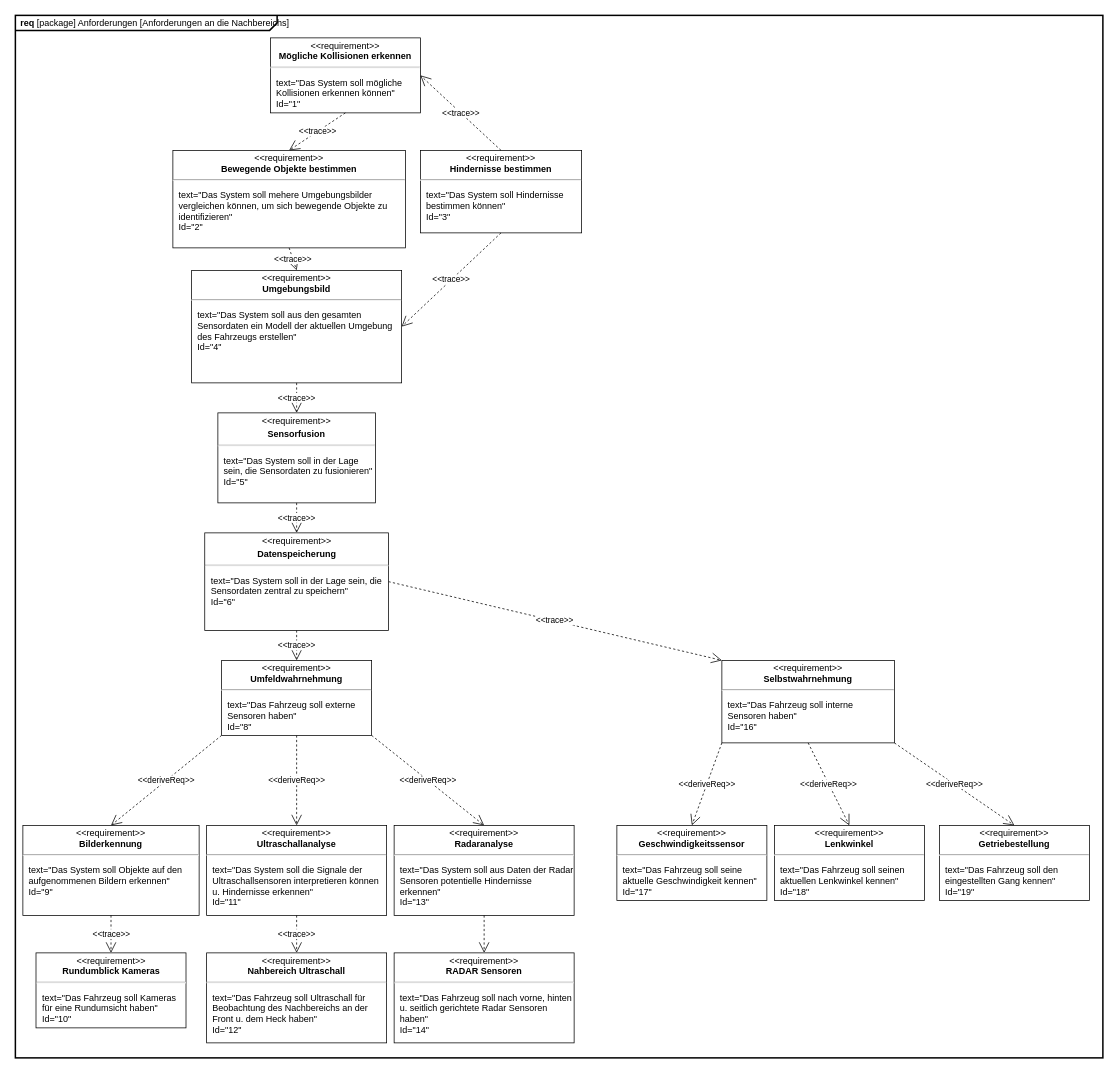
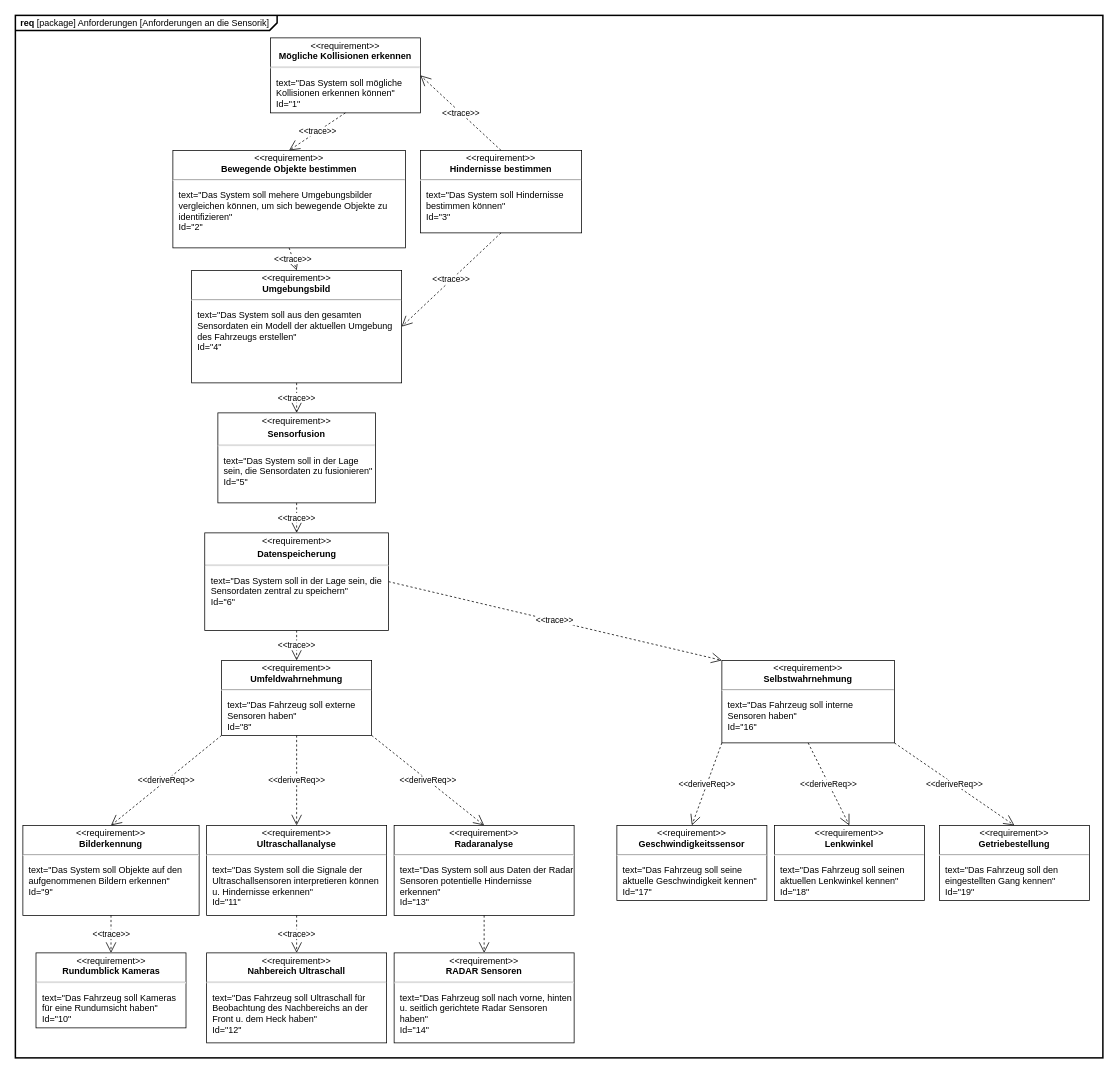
  <mxCell id="0" />
  <mxCell id="1" parent="0" />
- <mxCell id="2" value="&lt;p style=&quot;margin:0px;margin-top:4px;margin-left:7px;text-align:left;&quot;&gt;&lt;b&gt;req&lt;/b&gt;&amp;nbsp;[package] Anforderungen [Anforderungen an die Nachbereichs]&lt;/p&gt;" style="html=1;shape=mxgraph.sysml.package;overflow=fill;labelX=349;strokeWidth=2;align=center;" parent="1" vertex="1"><mxGeometry x="20" y="20" width="1450" height="1390" as="geometry" /></mxCell>
+ <mxCell id="2" value="&lt;p style=&quot;margin:0px;margin-top:4px;margin-left:7px;text-align:left;&quot;&gt;&lt;b&gt;req&lt;/b&gt;&amp;nbsp;[package] Anforderungen [Anforderungen an die Sensorik]&lt;/p&gt;" style="html=1;shape=mxgraph.sysml.package;overflow=fill;labelX=349;strokeWidth=2;align=center;" parent="1" vertex="1"><mxGeometry x="20" y="20" width="1450" height="1390" as="geometry" /></mxCell>
  <mxCell id="3" value="&lt;p style=&quot;margin:0px;margin-top:4px;text-align:center;&quot;&gt;&amp;lt;&amp;lt;requirement&amp;gt;&amp;gt;&lt;br&gt;&lt;b&gt;Rundumblick Kameras&lt;/b&gt;&lt;/p&gt;&lt;hr&gt;&lt;p&gt;&lt;/p&gt;&lt;p style=&quot;margin:0px;margin-left:8px;text-align:left;&quot;&gt;text=&quot;Das Fahrzeug soll Kameras für eine Rundumsicht haben&quot;&lt;br&gt;Id=&quot;10&quot;&lt;/p&gt;" style="shape=rect;overflow=fill;html=1;whiteSpace=wrap;align=center;" parent="1" vertex="1"><mxGeometry x="47.5" y="1270" width="200" height="100" as="geometry" /></mxCell>
  <mxCell id="4" value="&lt;p style=&quot;margin:0px;margin-top:4px;text-align:center;&quot;&gt;&amp;lt;&amp;lt;requirement&amp;gt;&amp;gt;&lt;br&gt;&lt;b&gt;Nahbereich Ultraschall&lt;/b&gt;&lt;/p&gt;&lt;hr&gt;&lt;p&gt;&lt;/p&gt;&lt;p style=&quot;margin:0px;margin-left:8px;text-align:left;&quot;&gt;text=&quot;Das Fahrzeug soll Ultraschall für Beobachtung des Nachbereichs an der Front u. dem Heck haben&quot;&lt;br&gt;Id=&quot;12&quot;&lt;/p&gt;" style="shape=rect;overflow=fill;html=1;whiteSpace=wrap;align=center;" parent="1" vertex="1"><mxGeometry x="275" y="1270" width="240" height="120" as="geometry" /></mxCell>
  <mxCell id="5" value="&lt;p style=&quot;margin:0px;margin-top:4px;text-align:center;&quot;&gt;&amp;lt;&amp;lt;requirement&amp;gt;&amp;gt;&lt;br&gt;&lt;b&gt;Bilderkennung&lt;/b&gt;&lt;/p&gt;&lt;hr&gt;&lt;p&gt;&lt;/p&gt;&lt;p style=&quot;margin:0px;margin-left:8px;text-align:left;&quot;&gt;text=&quot;Das System soll Objekte auf den aufgenommenen Bildern erkennen&quot;&lt;br&gt;Id=&quot;9&quot;&lt;/p&gt;" style="shape=rect;overflow=fill;html=1;whiteSpace=wrap;align=center;" parent="1" vertex="1"><mxGeometry x="30" y="1100" width="235" height="120" as="geometry" /></mxCell>
  <mxCell id="6" value="&lt;p style=&quot;margin:0px;margin-top:4px;text-align:center;&quot;&gt;&amp;lt;&amp;lt;requirement&amp;gt;&amp;gt;&lt;br&gt;&lt;b&gt;Radaranalyse&lt;/b&gt;&lt;/p&gt;&lt;hr&gt;&lt;p&gt;&lt;/p&gt;&lt;p style=&quot;margin:0px;margin-left:8px;text-align:left;&quot;&gt;text=&quot;Das System soll aus Daten der Radar Sensoren potentielle Hindernisse erkennen&quot;&lt;br&gt;Id=&quot;13&quot;&lt;/p&gt;" style="shape=rect;overflow=fill;html=1;whiteSpace=wrap;align=center;" parent="1" vertex="1"><mxGeometry x="525" y="1100" width="240" height="120" as="geometry" /></mxCell>
  <mxCell id="7" value="&lt;p style=&quot;margin:0px;margin-top:4px;text-align:center;&quot;&gt;&amp;lt;&amp;lt;requirement&amp;gt;&amp;gt;&lt;br&gt;&lt;b&gt;Ultraschallanalyse&lt;/b&gt;&lt;/p&gt;&lt;hr&gt;&lt;p&gt;&lt;/p&gt;&lt;p style=&quot;margin:0px;margin-left:8px;text-align:left;&quot;&gt;text=&quot;Das System soll die Signale der Ultraschall&lt;span style=&quot;background-color: initial;&quot;&gt;sensoren interpretieren können u. Hindernisse erkennen&quot;&lt;/span&gt;&lt;/p&gt;&lt;p style=&quot;margin:0px;margin-left:8px;text-align:left;&quot;&gt;Id=&quot;11&quot;&lt;/p&gt;" style="shape=rect;overflow=fill;html=1;whiteSpace=wrap;align=center;" parent="1" vertex="1"><mxGeometry x="275" y="1100" width="240" height="120" as="geometry" /></mxCell>
  <mxCell id="8" value="&lt;p style=&quot;margin:0px;margin-top:4px;text-align:center;&quot;&gt;&amp;lt;&amp;lt;requirement&amp;gt;&amp;gt;&lt;br&gt;&lt;b&gt;Umgebungsbild&lt;/b&gt;&lt;/p&gt;&lt;hr&gt;&lt;p&gt;&lt;/p&gt;&lt;p style=&quot;margin:0px;margin-left:8px;text-align:left;&quot;&gt;text=&quot;Das System soll aus den gesamten Sensordaten ein Modell der aktuellen Umgebung des Fahrzeugs erstellen&quot;&lt;br&gt;Id=&quot;4&quot;&lt;/p&gt;" style="shape=rect;overflow=fill;html=1;whiteSpace=wrap;align=center;" parent="1" vertex="1"><mxGeometry x="255" y="360" width="280" height="150" as="geometry" /></mxCell>
  <mxCell id="9" value="&lt;p style=&quot;margin:0px;margin-top:4px;text-align:center;&quot;&gt;&amp;lt;&amp;lt;requirement&amp;gt;&amp;gt;&lt;br&gt;&lt;b&gt;Bewegende Objekte bestimmen&lt;/b&gt;&lt;/p&gt;&lt;hr&gt;&lt;p&gt;&lt;/p&gt;&lt;p style=&quot;margin:0px;margin-left:8px;text-align:left;&quot;&gt;text=&quot;Das System soll mehere Umgebungsbilder vergleichen können, um sich bewegende Objekte zu identifizieren&quot;&lt;br&gt;Id=&quot;2&quot;&lt;/p&gt;" style="shape=rect;overflow=fill;html=1;whiteSpace=wrap;align=center;" parent="1" vertex="1"><mxGeometry x="230" y="200" width="310" height="130" as="geometry" /></mxCell>
  <mxCell id="10" value="&lt;p style=&quot;margin:0px;margin-top:4px;text-align:center;&quot;&gt;&amp;lt;&amp;lt;requirement&amp;gt;&amp;gt;&lt;br&gt;&lt;b&gt;Mögliche Kollisionen erkennen&lt;/b&gt;&lt;/p&gt;&lt;hr&gt;&lt;p&gt;&lt;/p&gt;&lt;p style=&quot;margin:0px;margin-left:8px;text-align:left;&quot;&gt;text=&quot;Das System soll mögliche Kollisionen erkennen können&quot;&lt;br&gt;Id=&quot;1&quot;&lt;/p&gt;" style="shape=rect;overflow=fill;html=1;whiteSpace=wrap;align=center;" parent="1" vertex="1"><mxGeometry x="360" y="50" width="200" height="100" as="geometry" /></mxCell>
  <mxCell id="11" value="&amp;lt;&amp;lt;trace&amp;gt;&amp;gt;" style="endArrow=open;html=1;edgeStyle=none;endSize=12;dashed=1;rounded=0;exitX=0.5;exitY=1;exitDx=0;exitDy=0;entryX=0.5;entryY=0;entryDx=0;entryDy=0;" parent="1" source="5" target="3" edge="1"><mxGeometry x="0.002" relative="1" as="geometry"><mxPoint x="207" y="1439" as="sourcePoint" /><mxPoint x="205" y="1470" as="targetPoint" /><mxPoint as="offset" /></mxGeometry></mxCell>
  <mxCell id="12" value="&amp;lt;&amp;lt;trace&amp;gt;&amp;gt;" style="endArrow=open;html=1;edgeStyle=none;endSize=12;dashed=1;rounded=0;exitX=0.5;exitY=1;exitDx=0;exitDy=0;entryX=0.5;entryY=0;entryDx=0;entryDy=0;" parent="1" source="7" target="4" edge="1"><mxGeometry relative="1" as="geometry"><mxPoint x="217" y="1449" as="sourcePoint" /><mxPoint x="215" y="1480" as="targetPoint" /></mxGeometry></mxCell>
  <mxCell id="13" value="&amp;lt;&amp;lt;deriveReq&amp;gt;&amp;gt;" style="endArrow=open;html=1;edgeStyle=none;endSize=12;dashed=1;rounded=0;exitX=0;exitY=1;exitDx=0;exitDy=0;entryX=0.5;entryY=0;entryDx=0;entryDy=0;" parent="1" source="25" target="5" edge="1"><mxGeometry relative="1" as="geometry"><mxPoint x="319.5" y="800" as="sourcePoint" /><mxPoint x="242" y="1310" as="targetPoint" /></mxGeometry></mxCell>
  <mxCell id="14" value="&amp;lt;&amp;lt;deriveReq&amp;gt;&amp;gt;" style="endArrow=open;html=1;edgeStyle=none;endSize=12;dashed=1;rounded=0;exitX=0.5;exitY=1;exitDx=0;exitDy=0;entryX=0.5;entryY=0;entryDx=0;entryDy=0;" parent="1" source="25" target="7" edge="1"><mxGeometry relative="1" as="geometry"><mxPoint x="387" y="800" as="sourcePoint" /><mxPoint x="252" y="1320" as="targetPoint" /></mxGeometry></mxCell>
  <mxCell id="15" value="&amp;lt;&amp;lt;deriveReq&amp;gt;&amp;gt;" style="endArrow=open;html=1;edgeStyle=none;endSize=12;dashed=1;rounded=0;exitX=1;exitY=1;exitDx=0;exitDy=0;entryX=0.5;entryY=0;entryDx=0;entryDy=0;" parent="1" source="25" target="6" edge="1"><mxGeometry relative="1" as="geometry"><mxPoint x="454.5" y="800" as="sourcePoint" /><mxPoint x="262" y="1330" as="targetPoint" /></mxGeometry></mxCell>
  <mxCell id="16" value="&amp;lt;&amp;lt;trace&amp;gt;&amp;gt;" style="endArrow=open;html=1;edgeStyle=none;endSize=12;dashed=1;rounded=0;exitX=0.5;exitY=1;exitDx=0;exitDy=0;entryX=0.5;entryY=0;entryDx=0;entryDy=0;" parent="1" source="9" target="8" edge="1"><mxGeometry relative="1" as="geometry"><mxPoint x="272" y="729" as="sourcePoint" /><mxPoint x="270" y="760" as="targetPoint" /></mxGeometry></mxCell>
  <mxCell id="17" value="&lt;div&gt;&amp;lt;&amp;lt;trace&amp;gt;&amp;gt;&lt;/div&gt;" style="endArrow=open;html=1;edgeStyle=none;endSize=12;dashed=1;rounded=0;exitX=0.5;exitY=1;exitDx=0;exitDy=0;entryX=0.5;entryY=0;entryDx=0;entryDy=0;" parent="1" source="10" target="9" edge="1"><mxGeometry relative="1" as="geometry"><mxPoint x="620" y="70" as="sourcePoint" /><mxPoint x="720" y="190" as="targetPoint" /></mxGeometry></mxCell>
  <mxCell id="18" value="&lt;p style=&quot;margin:0px;margin-top:4px;text-align:center;&quot;&gt;&amp;lt;&amp;lt;requirement&amp;gt;&amp;gt;&lt;br&gt;&lt;b&gt;Hindernisse bestimmen&lt;/b&gt;&lt;/p&gt;&lt;hr&gt;&lt;p&gt;&lt;/p&gt;&lt;p style=&quot;margin:0px;margin-left:8px;text-align:left;&quot;&gt;text=&quot;Das System soll Hindernisse bestimmen können&quot;&lt;br&gt;Id=&quot;3&quot;&lt;/p&gt;" style="shape=rect;overflow=fill;html=1;whiteSpace=wrap;align=center;" parent="1" vertex="1"><mxGeometry x="560" y="200" width="215" height="110" as="geometry" /></mxCell>
  <mxCell id="19" value="&amp;lt;&amp;lt;trace&amp;gt;&amp;gt;" style="endArrow=open;html=1;edgeStyle=none;endSize=12;dashed=1;rounded=0;exitX=0.5;exitY=0;exitDx=0;exitDy=0;entryX=1;entryY=0.5;entryDx=0;entryDy=0;" parent="1" source="18" target="10" edge="1"><mxGeometry relative="1" as="geometry"><mxPoint x="405" y="-140" as="sourcePoint" /><mxPoint x="405" y="-90" as="targetPoint" /></mxGeometry></mxCell>
  <mxCell id="20" value="&amp;lt;&amp;lt;trace&amp;gt;&amp;gt;" style="endArrow=open;html=1;edgeStyle=none;endSize=12;dashed=1;rounded=0;exitX=0.5;exitY=1;exitDx=0;exitDy=0;entryX=1;entryY=0.5;entryDx=0;entryDy=0;" parent="1" source="18" target="8" edge="1"><mxGeometry relative="1" as="geometry"><mxPoint x="425" y="-120" as="sourcePoint" /><mxPoint x="425" y="-70" as="targetPoint" /></mxGeometry></mxCell>
  <mxCell id="21" value="&lt;p style=&quot;margin:0px;margin-top:4px;text-align:center;&quot;&gt;&amp;lt;&amp;lt;requirement&amp;gt;&amp;gt;&lt;br&gt;&lt;b&gt;Getriebestellung&lt;/b&gt;&lt;/p&gt;&lt;hr&gt;&lt;p&gt;&lt;/p&gt;&lt;p style=&quot;margin:0px;margin-left:8px;text-align:left;&quot;&gt;text=&quot;Das Fahrzeug soll den eingestellten Gang kennen&quot;&lt;br&gt;Id=&quot;19&quot;&lt;/p&gt;" style="shape=rect;overflow=fill;html=1;whiteSpace=wrap;align=center;" parent="1" vertex="1"><mxGeometry x="1252" y="1100" width="200" height="100" as="geometry" /></mxCell>
  <mxCell id="22" value="&lt;p style=&quot;margin:0px;margin-top:4px;text-align:center;&quot;&gt;&amp;lt;&amp;lt;requirement&amp;gt;&amp;gt;&lt;br&gt;&lt;b&gt;Geschwindigkeitssensor&lt;/b&gt;&lt;/p&gt;&lt;hr&gt;&lt;p&gt;&lt;/p&gt;&lt;p style=&quot;margin:0px;margin-left:8px;text-align:left;&quot;&gt;text=&quot;Das Fahrzeug soll seine aktuelle Geschwindigkeit kennen&quot;&lt;br&gt;Id=&quot;17&quot;&lt;/p&gt;" style="shape=rect;overflow=fill;html=1;whiteSpace=wrap;align=center;" parent="1" vertex="1"><mxGeometry x="822" y="1100" width="200" height="100" as="geometry" /></mxCell>
  <mxCell id="23" value="&lt;p style=&quot;margin:0px;margin-top:4px;text-align:center;&quot;&gt;&amp;lt;&amp;lt;requirement&amp;gt;&amp;gt;&lt;br&gt;&lt;b&gt;Lenkwinkel&lt;/b&gt;&lt;/p&gt;&lt;hr&gt;&lt;p&gt;&lt;/p&gt;&lt;p style=&quot;margin:0px;margin-left:8px;text-align:left;&quot;&gt;text=&quot;Das Fahrzeug soll seinen aktuellen Lenkwinkel kennen&quot;&lt;br&gt;Id=&quot;18&quot;&lt;/p&gt;" style="shape=rect;overflow=fill;html=1;whiteSpace=wrap;align=center;" parent="1" vertex="1"><mxGeometry x="1032" y="1100" width="200" height="100" as="geometry" /></mxCell>
  <mxCell id="24" value="&lt;p style=&quot;margin:0px;margin-top:4px;text-align:center;&quot;&gt;&amp;lt;&amp;lt;requirement&amp;gt;&amp;gt;&lt;br&gt;&lt;b&gt;Selbstwahrnehmung&lt;/b&gt;&lt;/p&gt;&lt;hr&gt;&lt;p&gt;&lt;/p&gt;&lt;p style=&quot;margin:0px;margin-left:8px;text-align:left;&quot;&gt;text=&quot;Das Fahrzeug soll interne Sensoren haben&quot;&lt;br&gt;Id=&quot;16&quot;&lt;/p&gt;" style="shape=rect;overflow=fill;html=1;whiteSpace=wrap;align=center;" parent="1" vertex="1"><mxGeometry x="962" y="880" width="230" height="110" as="geometry" /></mxCell>
  <mxCell id="25" value="&lt;p style=&quot;margin:0px;margin-top:4px;text-align:center;&quot;&gt;&amp;lt;&amp;lt;requirement&amp;gt;&amp;gt;&lt;br&gt;&lt;b&gt;Umfeldwahrnehmung&lt;/b&gt;&lt;/p&gt;&lt;hr&gt;&lt;p&gt;&lt;/p&gt;&lt;p style=&quot;margin:0px;margin-left:8px;text-align:left;&quot;&gt;text=&quot;Das Fahrzeug soll externe Sensoren haben&quot;&lt;br&gt;Id=&quot;8&quot;&lt;/p&gt;" style="shape=rect;overflow=fill;html=1;whiteSpace=wrap;align=center;" parent="1" vertex="1"><mxGeometry x="295" y="880" width="200" height="100" as="geometry" /></mxCell>
  <mxCell id="26" value="&amp;lt;&amp;lt;trace&amp;gt;&amp;gt;" style="endArrow=open;html=1;edgeStyle=none;endSize=12;dashed=1;rounded=0;entryX=0.5;entryY=0;entryDx=0;entryDy=0;exitX=0.5;exitY=1;exitDx=0;exitDy=0;" parent="1" source="35" target="25" edge="1"><mxGeometry relative="1" as="geometry"><mxPoint x="395" y="830" as="sourcePoint" /><mxPoint x="403" y="530" as="targetPoint" /></mxGeometry></mxCell>
  <mxCell id="27" value="&amp;lt;&amp;lt;deriveReq&amp;gt;&amp;gt;" style="endArrow=open;html=1;edgeStyle=none;endSize=12;dashed=1;rounded=0;exitX=0;exitY=1;exitDx=0;exitDy=0;entryX=0.5;entryY=0;entryDx=0;entryDy=0;" parent="1" source="24" target="22" edge="1"><mxGeometry relative="1" as="geometry"><mxPoint x="407" y="1000" as="sourcePoint" /><mxPoint x="415" y="1120" as="targetPoint" /></mxGeometry></mxCell>
  <mxCell id="28" value="&amp;lt;&amp;lt;deriveReq&amp;gt;&amp;gt;" style="endArrow=open;html=1;edgeStyle=none;endSize=12;dashed=1;rounded=0;exitX=0.5;exitY=1;exitDx=0;exitDy=0;entryX=0.5;entryY=0;entryDx=0;entryDy=0;" parent="1" source="24" target="23" edge="1"><mxGeometry relative="1" as="geometry"><mxPoint x="417" y="1010" as="sourcePoint" /><mxPoint x="425" y="1130" as="targetPoint" /></mxGeometry></mxCell>
  <mxCell id="29" value="&amp;lt;&amp;lt;deriveReq&amp;gt;&amp;gt;" style="endArrow=open;html=1;edgeStyle=none;endSize=12;dashed=1;rounded=0;exitX=1;exitY=1;exitDx=0;exitDy=0;entryX=0.5;entryY=0;entryDx=0;entryDy=0;" parent="1" source="24" target="21" edge="1"><mxGeometry relative="1" as="geometry"><mxPoint x="427" y="1020" as="sourcePoint" /><mxPoint x="435" y="1140" as="targetPoint" /></mxGeometry></mxCell>
  <mxCell id="30" value="&amp;lt;&amp;lt;trace&amp;gt;&amp;gt;" style="endArrow=open;html=1;edgeStyle=none;endSize=12;dashed=1;rounded=0;exitX=1;exitY=0.5;exitDx=0;exitDy=0;entryX=0;entryY=0;entryDx=0;entryDy=0;" parent="1" source="35" target="24" edge="1"><mxGeometry relative="1" as="geometry"><mxPoint x="495" y="780" as="sourcePoint" /><mxPoint x="443" y="570" as="targetPoint" /></mxGeometry></mxCell>
  <mxCell id="31" value="&amp;lt;&amp;lt;trace&amp;gt;&amp;gt;" style="endArrow=open;html=1;edgeStyle=none;endSize=12;dashed=1;rounded=0;exitX=0.5;exitY=1;exitDx=0;exitDy=0;entryX=0.5;entryY=0;entryDx=0;entryDy=0;" parent="1" source="8" target="34" edge="1"><mxGeometry relative="1" as="geometry"><mxPoint x="395" y="360" as="sourcePoint" /><mxPoint x="395" y="410" as="targetPoint" /></mxGeometry></mxCell>
  <mxCell id="32" value="" style="endArrow=open;html=1;edgeStyle=none;endSize=12;dashed=1;rounded=0;exitX=0.5;exitY=1;exitDx=0;exitDy=0;" parent="1" source="6" target="33" edge="1"><mxGeometry relative="1" as="geometry"><mxPoint x="645" y="1220" as="sourcePoint" /><mxPoint x="645" y="1430" as="targetPoint" /></mxGeometry></mxCell>
  <mxCell id="33" value="&lt;p style=&quot;margin:0px;margin-top:4px;text-align:center;&quot;&gt;&amp;lt;&amp;lt;requirement&amp;gt;&amp;gt;&lt;br&gt;&lt;b&gt;RADAR Sensoren&lt;/b&gt;&lt;/p&gt;&lt;hr&gt;&lt;p&gt;&lt;/p&gt;&lt;p style=&quot;margin:0px;margin-left:8px;text-align:left;&quot;&gt;text=&quot;Das Fahrzeug soll nach vorne, hinten u. seitlich gerichtete Radar Sensoren haben&quot;&lt;br&gt;Id=&quot;14&quot;&lt;/p&gt;" style="shape=rect;overflow=fill;html=1;whiteSpace=wrap;align=center;" parent="1" vertex="1"><mxGeometry x="525" y="1270" width="240" height="120" as="geometry" /></mxCell>
  <mxCell id="34" value="&lt;p style=&quot;margin:0px;margin-top:4px;text-align:center;&quot;&gt;&amp;lt;&amp;lt;requirement&amp;gt;&amp;gt;&lt;b&gt;&lt;br&gt;&lt;/b&gt;&lt;/p&gt;&lt;p style=&quot;margin:0px;margin-top:4px;text-align:center;&quot;&gt;&lt;b&gt;Sensorfusion&lt;/b&gt;&lt;br&gt;&lt;/p&gt;&lt;hr&gt;&lt;p&gt;&lt;/p&gt;&lt;p style=&quot;margin:0px;margin-left:8px;text-align:left;&quot;&gt;text=&quot;Das System soll in der Lage sein, die Sensordaten zu fusionieren&quot;&lt;br&gt;Id=&quot;5&quot;&lt;/p&gt;" style="shape=rect;overflow=fill;html=1;whiteSpace=wrap;align=center;" parent="1" vertex="1"><mxGeometry x="290" y="550" width="210" height="120" as="geometry" /></mxCell>
  <mxCell id="35" value="&lt;p style=&quot;margin:0px;margin-top:4px;text-align:center;&quot;&gt;&amp;lt;&amp;lt;requirement&amp;gt;&amp;gt;&lt;b&gt;&lt;br&gt;&lt;/b&gt;&lt;/p&gt;&lt;p style=&quot;margin:0px;margin-top:4px;text-align:center;&quot;&gt;&lt;b&gt;Datenspeicherung&lt;/b&gt;&lt;br&gt;&lt;/p&gt;&lt;hr&gt;&lt;p&gt;&lt;/p&gt;&lt;p style=&quot;margin:0px;margin-left:8px;text-align:left;&quot;&gt;text=&quot;Das System soll in der Lage sein, die Sensordaten zentral zu speichern&quot;&lt;br&gt;Id=&quot;6&quot;&lt;/p&gt;" style="shape=rect;overflow=fill;html=1;whiteSpace=wrap;align=center;" parent="1" vertex="1"><mxGeometry x="272.5" y="710" width="245" height="130" as="geometry" /></mxCell>
  <mxCell id="36" value="&amp;lt;&amp;lt;trace&amp;gt;&amp;gt;" style="endArrow=open;html=1;edgeStyle=none;endSize=12;dashed=1;rounded=0;exitX=0.5;exitY=1;exitDx=0;exitDy=0;entryX=0.5;entryY=0;entryDx=0;entryDy=0;" parent="1" source="34" target="35" edge="1"><mxGeometry relative="1" as="geometry"><mxPoint x="720" y="560" as="sourcePoint" /><mxPoint x="720" y="630" as="targetPoint" /></mxGeometry></mxCell>
